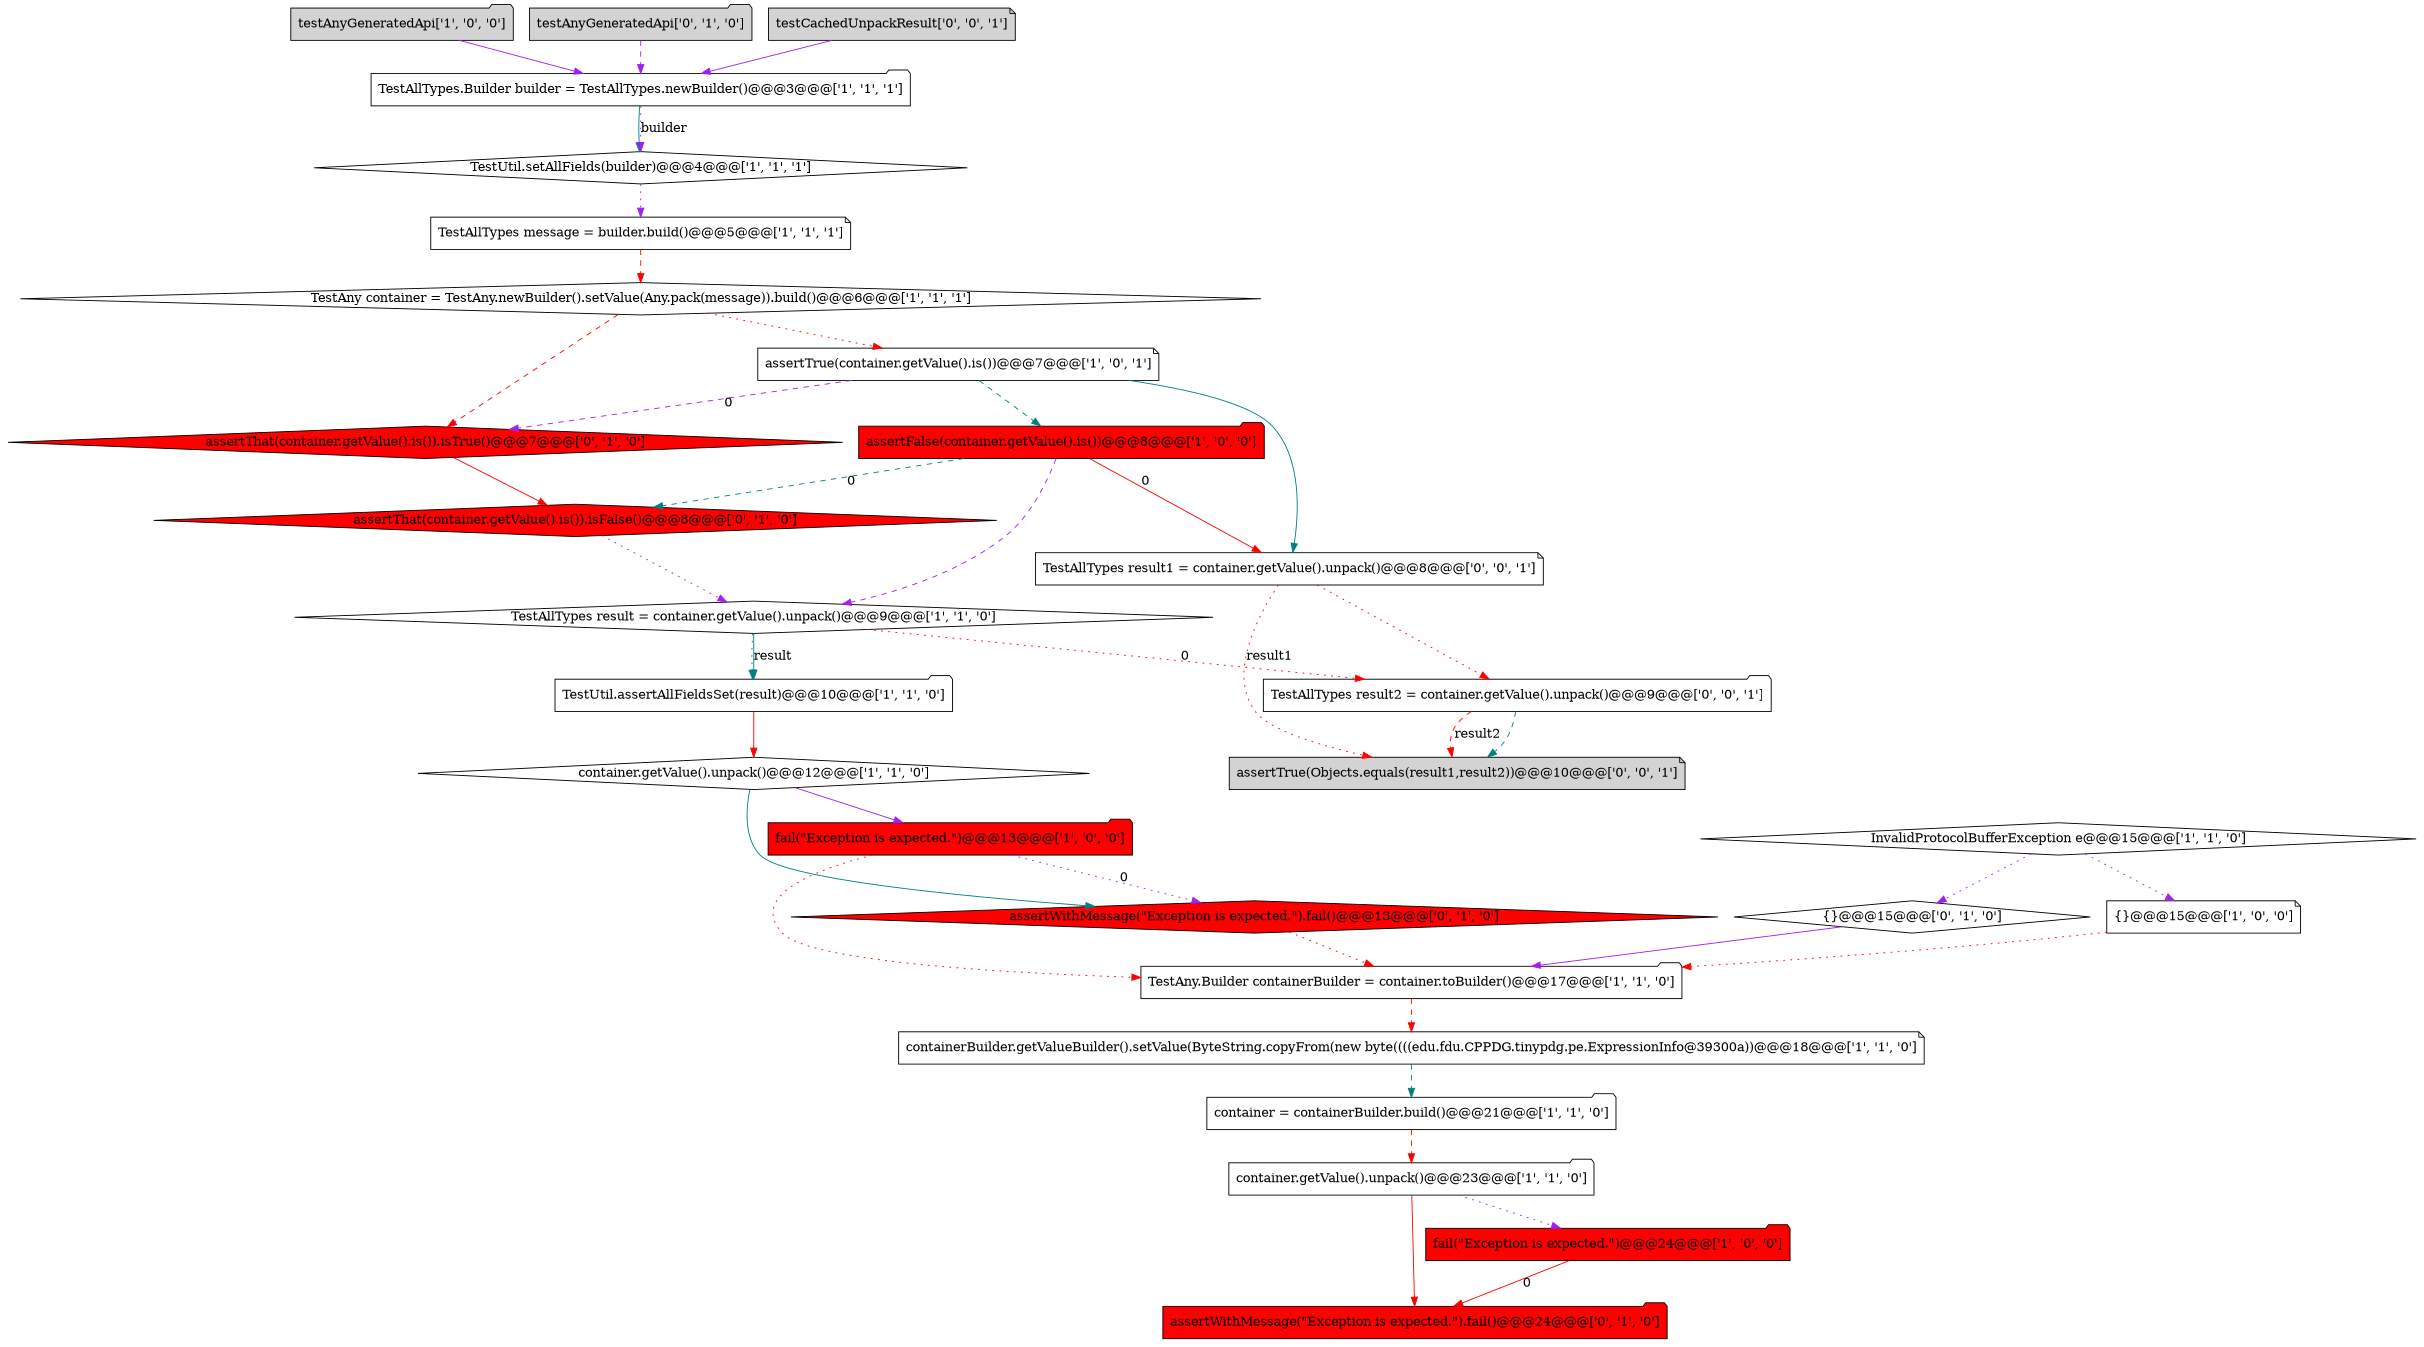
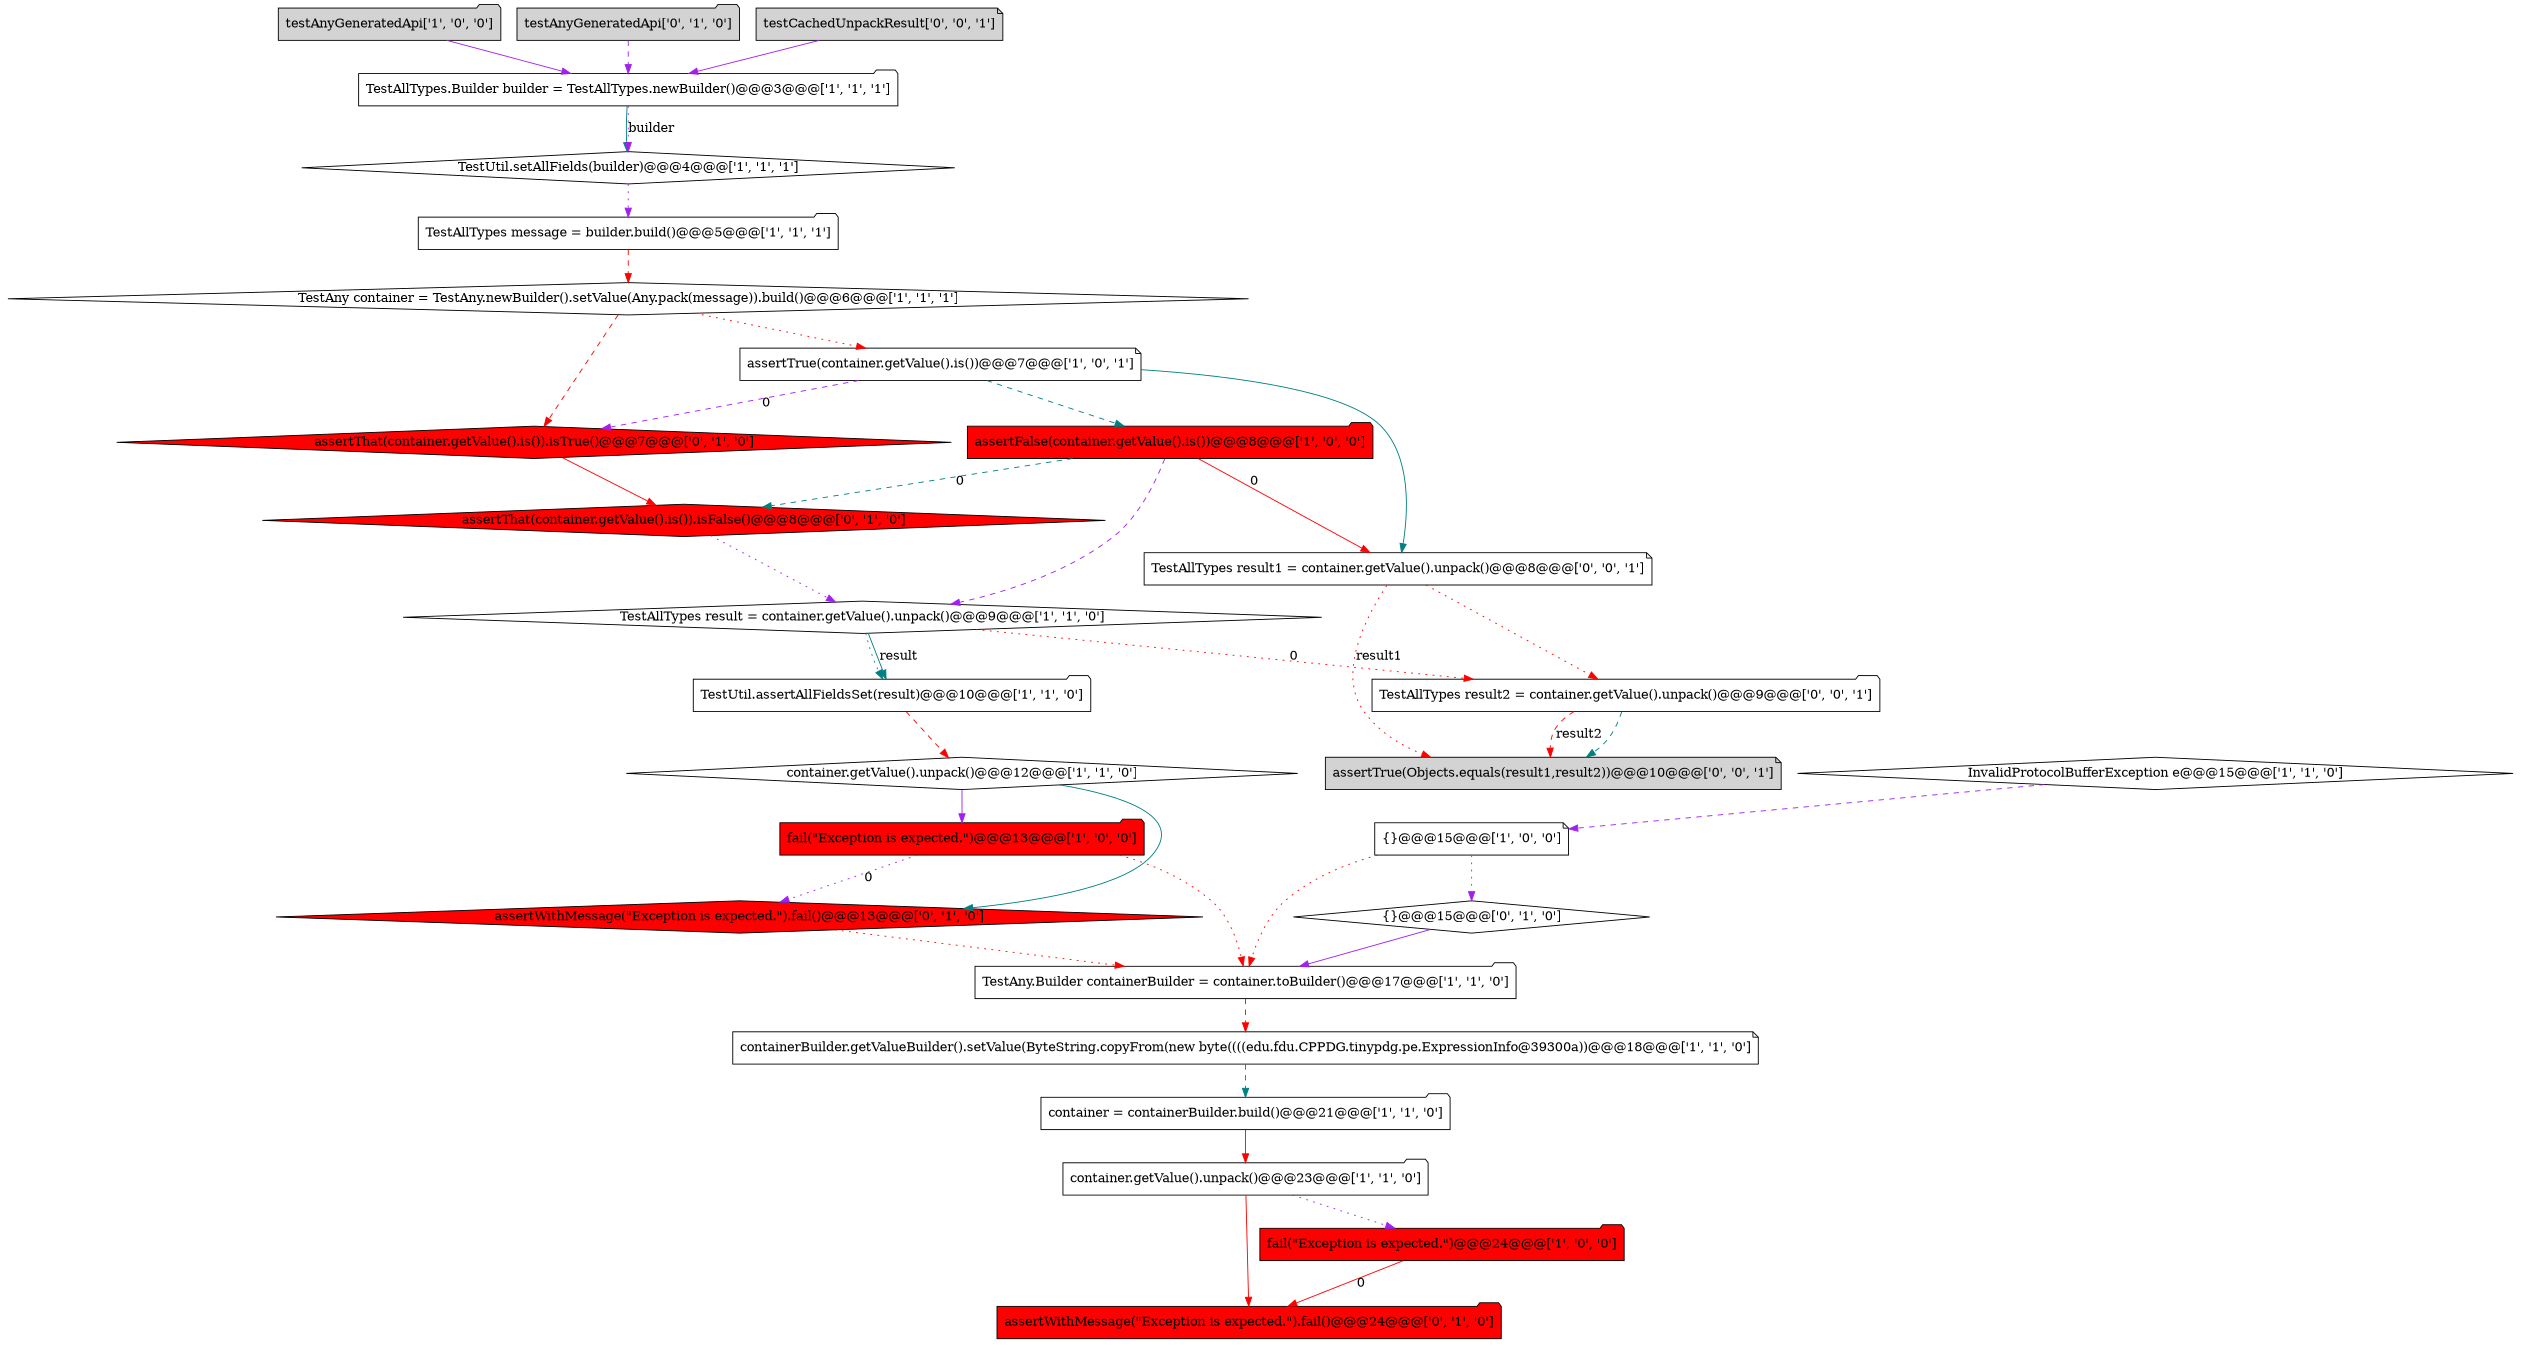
  digraph {
    node [fillcolor=white shape=folder style=filled]
    edge [color=red style=dotted]
    n1 [label="TestAllTypes result = container.getValue().unpack()@@@9@@@['1', '1', '0']" shape=diamond]
    n2 [label="TestAllTypes result2 = container.getValue().unpack()@@@9@@@['0', '0', '1']"]
    n3 [label="TestUtil.assertAllFieldsSet(result)@@@10@@@['1', '1', '0']"]
    n4 [fillcolor=lightgray label="assertTrue(Objects.equals(result1,result2))@@@10@@@['0', '0', '1']" shape=note]
    n5 [label="container.getValue().unpack()@@@12@@@['1', '1', '0']" shape=diamond]
    n6 [fillcolor=red label="assertFalse(container.getValue().is())@@@8@@@['1', '0', '0']"]
    n7 [fillcolor=red label="assertThat(container.getValue().is()).isFalse()@@@8@@@['0', '1', '0']" shape=diamond]
    n8 [label="TestAllTypes result1 = container.getValue().unpack()@@@8@@@['0', '0', '1']" shape=note]
    n9 [label="InvalidProtocolBufferException e@@@15@@@['1', '1', '0']" shape=diamond]
    n10 [label="{}@@@15@@@['1', '0', '0']" shape=note]
    n11 [label="{}@@@15@@@['0', '1', '0']" shape=diamond]
    n12 [label="TestAny.Builder containerBuilder = container.toBuilder()@@@17@@@['1', '1', '0']"]
    n13 [fillcolor=lightgray label="testAnyGeneratedApi['1', '0', '0']"]
    n14 [label="TestAllTypes.Builder builder = TestAllTypes.newBuilder()@@@3@@@['1', '1', '1']"]
    n15 [label="TestUtil.setAllFields(builder)@@@4@@@['1', '1', '1']" shape=diamond]
    n16 [label="containerBuilder.getValueBuilder().setValue(ByteString.copyFrom(new byte((((edu.fdu.CPPDG.tinypdg.pe.ExpressionInfo@39300a))@@@18@@@['1', '1', '0']" shape=note]
    n17 [label="container = containerBuilder.build()@@@21@@@['1', '1', '0']"]
    n18 [label="container.getValue().unpack()@@@23@@@['1', '1', '0']"]
    n19 [fillcolor=red label="fail(\"Exception is expected.\")@@@13@@@['1', '0', '0']"]
    n20 [fillcolor=red label="assertWithMessage(\"Exception is expected.\").fail()@@@13@@@['0', '1', '0']" shape=diamond]
    n21 [fillcolor=lightgray label="testAnyGeneratedApi['0', '1', '0']"]
    n22 [fillcolor=red label="assertWithMessage(\"Exception is expected.\").fail()@@@24@@@['0', '1', '0']"]
    n23 [fillcolor=red label="fail(\"Exception is expected.\")@@@24@@@['1', '0', '0']"]
    n24 [fillcolor=lightgray label="testCachedUnpackResult['0', '0', '1']" shape=note]
-   n25 [label="TestAllTypes message = builder.build()@@@5@@@['1', '1', '1']" shape=note]
+   n25 [label="TestAllTypes message = builder.build()@@@5@@@['1', '1', '1']"]
    n26 [label="TestAny container = TestAny.newBuilder().setValue(Any.pack(message)).build()@@@6@@@['1', '1', '1']" shape=diamond]
    n27 [label="assertTrue(container.getValue().is())@@@7@@@['1', '0', '1']" shape=note]
    n28 [fillcolor=red label="assertThat(container.getValue().is()).isTrue()@@@7@@@['0', '1', '0']" shape=diamond]
    n1 -> n2 [label=0]
    n1 -> n3 [color=teal]
    n1 -> n3 [color=teal label=result style=solid]
    n2 -> n4 [color=teal style=dashed]
    n2 -> n4 [label=result2 style=dashed]
-   n3 -> n5 [style=solid]
+   n3 -> n5 [style=dashed]
    n5 -> n19 [color=purple style=solid]
    n5 -> n20 [color=teal style=solid]
    n6 -> n1 [color=purple style=dashed]
    n6 -> n7 [color=teal label=0 style=dashed]
    n6 -> n8 [label=0 style=solid]
    n7 -> n1 [color=purple]
    n8 -> n2
    n8 -> n4 [label=result1]
-   n9 -> n10 [color=purple]
-   n9 -> n11 [color=purple]
+   n9 -> n10 [color=purple style=dashed]
+   n10 -> n11 [color=purple]
    n10 -> n12
    n11 -> n12 [color=purple style=solid]
    n12 -> n16 [style=dashed]
    n13 -> n14 [color=purple style=solid]
    n14 -> n15 [color=teal style=solid]
    n14 -> n15 [color=purple label=builder]
    n15 -> n25 [color=purple]
    n16 -> n17 [color=teal style=dashed]
-   n17 -> n18 [style=dashed]
+   n17 -> n18 [style=solid]
    n18 -> n22 [style=solid]
    n18 -> n23 [color=purple]
    n19 -> n12
    n19 -> n20 [color=purple label=0]
    n20 -> n12
    n21 -> n14 [color=purple style=dashed]
    n23 -> n22 [label=0 style=solid]
    n24 -> n14 [color=purple style=solid]
    n25 -> n26 [style=dashed]
    n26 -> n27
    n26 -> n28 [style=dashed]
    n27 -> n6 [color=teal style=dashed]
    n27 -> n8 [color=teal style=solid]
    n27 -> n28 [color=purple label=0 style=dashed]
    n28 -> n7 [style=solid]
  }
